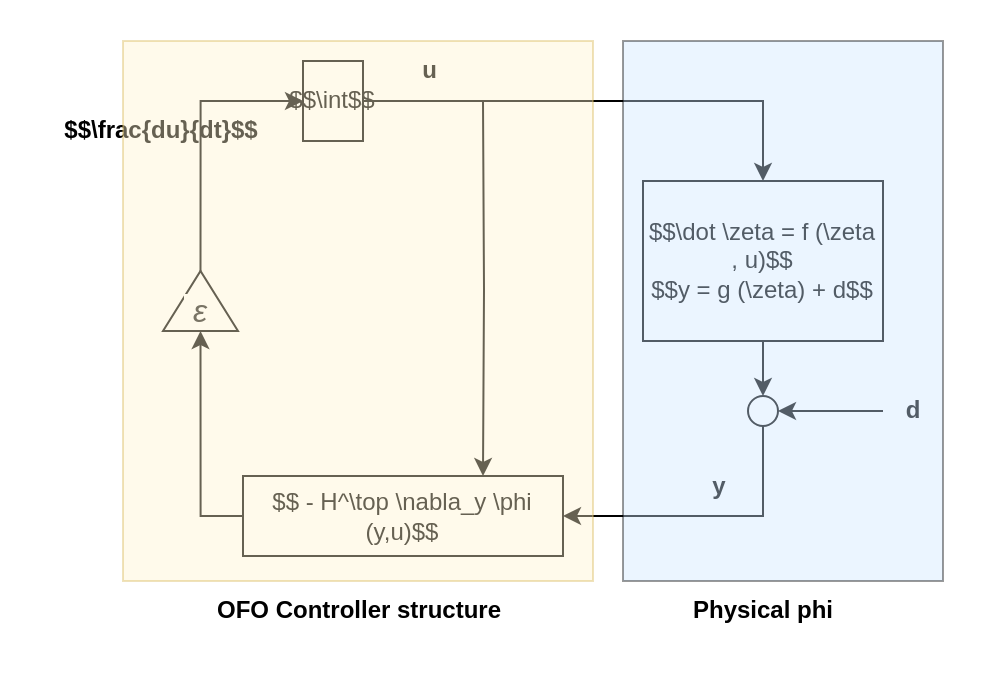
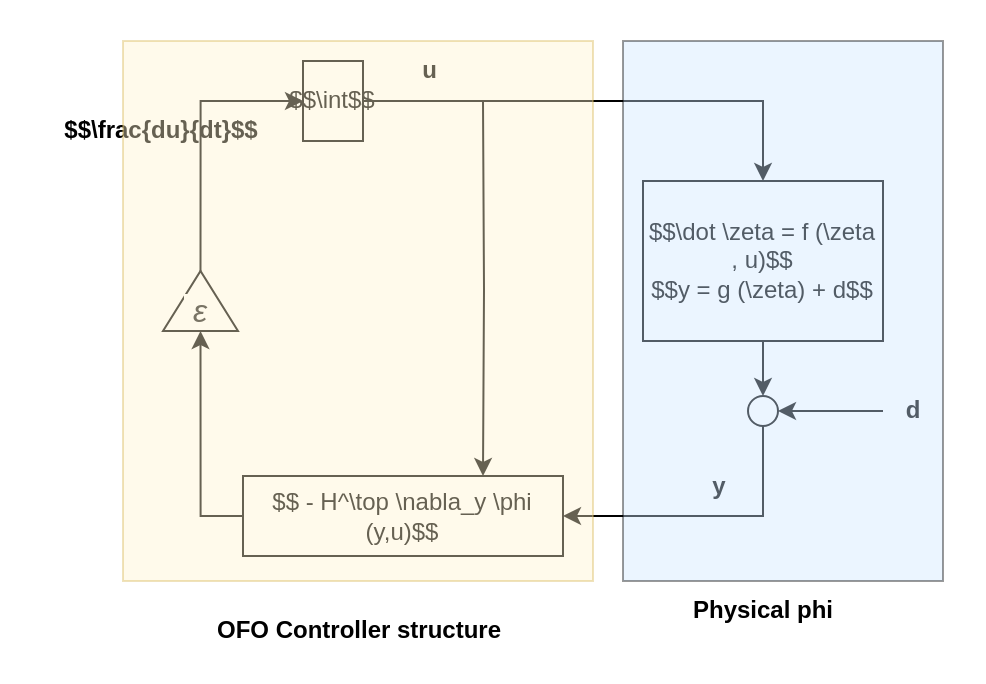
  <mxCell id="0" />
  <mxCell id="1" parent="0" />
  <mxCell id="2" style="edgeStyle=orthogonalEdgeStyle;rounded=0;orthogonalLoop=1;jettySize=auto;html=1;exitX=0.5;exitY=1;exitDx=0;exitDy=0;entryX=0.5;entryY=0;entryDx=0;entryDy=0;" edge="1" parent="1" source="3" target="6"><mxGeometry relative="1" as="geometry" /></mxCell>
  <mxCell id="3" value="$$\dot \zeta = f (\zeta , u)$$&lt;div&gt;&lt;div&gt;$$y = g (\zeta) + d$$&lt;/div&gt;&lt;/div&gt;" style="rounded=0;whiteSpace=wrap;html=1;" vertex="1" parent="1"><mxGeometry x="321" y="90" width="120" height="80" as="geometry" /></mxCell>
  <mxCell id="4" style="edgeStyle=orthogonalEdgeStyle;rounded=0;orthogonalLoop=1;jettySize=auto;html=1;exitX=0.5;exitY=1;exitDx=0;exitDy=0;entryX=1;entryY=0.5;entryDx=0;entryDy=0;" edge="1" parent="1" source="6" target="9"><mxGeometry relative="1" as="geometry" /></mxCell>
  <mxCell id="5" value="" style="edgeStyle=orthogonalEdgeStyle;rounded=0;orthogonalLoop=1;jettySize=auto;html=1;" edge="1" parent="1" source="16" target="6"><mxGeometry relative="1" as="geometry" /></mxCell>
  <mxCell id="6" value="" style="ellipse;whiteSpace=wrap;html=1;aspect=fixed;" vertex="1" parent="1"><mxGeometry x="373.5" y="197.5" width="15" height="15" as="geometry" /></mxCell>
  <mxCell id="7" style="edgeStyle=orthogonalEdgeStyle;rounded=0;orthogonalLoop=1;jettySize=auto;html=1;exitX=0;exitY=0.5;exitDx=0;exitDy=0;entryX=0;entryY=0.5;entryDx=0;entryDy=0;" edge="1" parent="1" source="9" target="11"><mxGeometry relative="1" as="geometry" /></mxCell>
  <mxCell id="8" style="edgeStyle=orthogonalEdgeStyle;rounded=0;orthogonalLoop=1;jettySize=auto;html=1;exitX=0.75;exitY=0;exitDx=0;exitDy=0;entryX=0.75;entryY=0;entryDx=0;entryDy=0;" edge="1" parent="1" target="9"><mxGeometry relative="1" as="geometry"><mxPoint x="241" y="50" as="sourcePoint" /></mxGeometry></mxCell>
  <mxCell id="9" value="$$ - H^\top \nabla_y \phi (y,u)$$" style="whiteSpace=wrap;html=1;" vertex="1" parent="1"><mxGeometry x="121" y="237.5" width="160" height="40" as="geometry" /></mxCell>
  <mxCell id="10" style="edgeStyle=orthogonalEdgeStyle;rounded=0;orthogonalLoop=1;jettySize=auto;html=1;exitX=1;exitY=0.5;exitDx=0;exitDy=0;entryX=0;entryY=0.5;entryDx=0;entryDy=0;" edge="1" parent="1" source="11" target="13"><mxGeometry relative="1" as="geometry" /></mxCell>
  <mxCell id="11" value="" style="triangle;whiteSpace=wrap;html=1;rotation=-90;direction=east;flipH=0;flipV=1;" vertex="1" parent="1"><mxGeometry x="84.75" y="131.25" width="30" height="37.5" as="geometry" /></mxCell>
  <mxCell id="12" style="edgeStyle=orthogonalEdgeStyle;rounded=0;orthogonalLoop=1;jettySize=auto;html=1;exitX=1;exitY=0.5;exitDx=0;exitDy=0;entryX=0.5;entryY=0;entryDx=0;entryDy=0;" edge="1" parent="1" source="13" target="3"><mxGeometry relative="1" as="geometry" /></mxCell>
  <mxCell id="13" value="$$\int$$" style="rounded=0;whiteSpace=wrap;html=1;" vertex="1" parent="1"><mxGeometry x="151" y="30" width="30" height="40" as="geometry" /></mxCell>
  <mxCell id="14" value="&lt;b&gt;u&amp;nbsp;&lt;/b&gt;" style="text;html=1;align=center;verticalAlign=middle;resizable=0;points=[];autosize=1;strokeColor=none;fillColor=none;" vertex="1" parent="1"><mxGeometry x="201" y="20" width="30" height="30" as="geometry" /></mxCell>
  <mxCell id="15" value="&lt;b&gt;y&lt;/b&gt;" style="text;html=1;align=center;verticalAlign=middle;resizable=0;points=[];autosize=1;strokeColor=none;fillColor=none;" vertex="1" parent="1"><mxGeometry x="343.5" y="227.5" width="30" height="30" as="geometry" /></mxCell>
  <mxCell id="16" value="&lt;b&gt;d&lt;/b&gt;" style="text;html=1;align=center;verticalAlign=middle;resizable=0;points=[];autosize=1;strokeColor=none;fillColor=none;" vertex="1" parent="1"><mxGeometry x="441" y="190" width="30" height="30" as="geometry" /></mxCell>
  <mxCell id="17" value="&lt;b&gt;$$\frac{du}{dt}$$&lt;/b&gt;" style="text;html=1;align=center;verticalAlign=middle;resizable=0;points=[];autosize=1;strokeColor=none;fillColor=none;" vertex="1" parent="1"><mxGeometry x="20" y="50" width="120" height="30" as="geometry" /></mxCell>
  <mxCell id="18" value="&lt;i style=&quot;color: rgb(31, 31, 31); font-family: &amp;quot;Google Sans&amp;quot;, Arial, sans-serif; font-size: 16px; font-variant-ligatures: normal; font-variant-caps: normal; font-weight: 500; letter-spacing: normal; orphans: 2; text-align: left; text-indent: 0px; text-transform: none; widows: 2; word-spacing: 0px; -webkit-text-stroke-width: 0px; white-space: normal; background-color: rgb(255, 255, 255); text-decoration-thickness: initial; text-decoration-style: initial; text-decoration-color: initial;&quot;&gt;&lt;span&gt;&amp;nbsp;&lt;/span&gt;ε&lt;/i&gt;" style="text;whiteSpace=wrap;html=1;" vertex="1" parent="1"><mxGeometry x="89.75" y="138.75" width="20" height="30" as="geometry" /></mxCell>
  <mxCell id="19" value="" style="rounded=0;whiteSpace=wrap;html=1;fillColor=#CCE5FF;opacity=40;" vertex="1" parent="1"><mxGeometry x="311" y="20" width="160" height="270" as="geometry" /></mxCell>
  <mxCell id="20" value="" style="rounded=0;whiteSpace=wrap;html=1;fillColor=#fff2cc;opacity=40;strokeColor=#d6b656;" vertex="1" parent="1"><mxGeometry x="61" y="20" width="235" height="270" as="geometry" /></mxCell>
- <mxCell id="21" value="&lt;b&gt;OFO Controller structure&lt;/b&gt;" style="text;html=1;align=center;verticalAlign=middle;resizable=0;points=[];autosize=1;strokeColor=none;fillColor=none;" vertex="1" parent="1"><mxGeometry x="93.5" y="290" width="170" height="30" as="geometry" /></mxCell>
+ <mxCell id="21" value="&lt;b&gt;OFO Controller structure&lt;/b&gt;" style="text;html=1;align=center;verticalAlign=middle;resizable=0;points=[];autosize=1;strokeColor=none;fillColor=none;" vertex="1" parent="1"><mxGeometry x="93.5" y="300" width="170" height="30" as="geometry" /></mxCell>
  <mxCell id="22" value="&lt;b&gt;Physical phi&lt;/b&gt;" style="text;html=1;align=center;verticalAlign=middle;resizable=0;points=[];autosize=1;strokeColor=none;fillColor=none;" vertex="1" parent="1"><mxGeometry x="331" y="290" width="100" height="30" as="geometry" /></mxCell>
